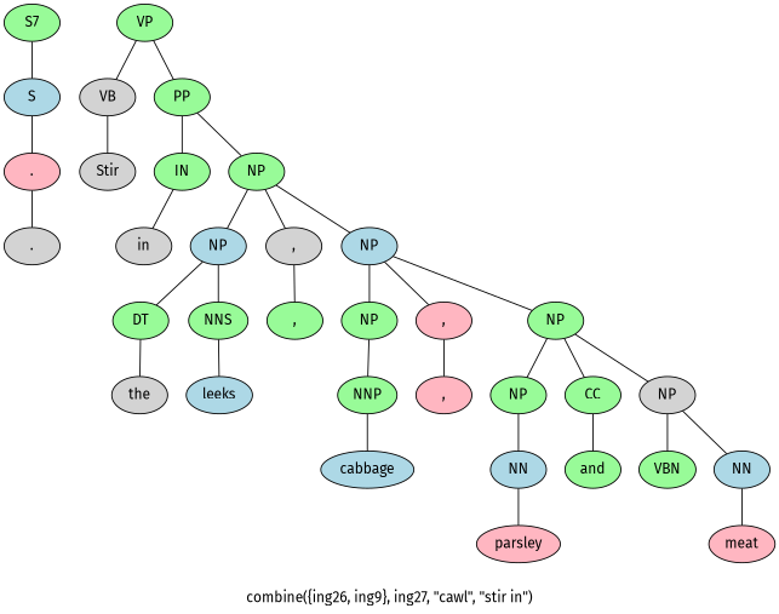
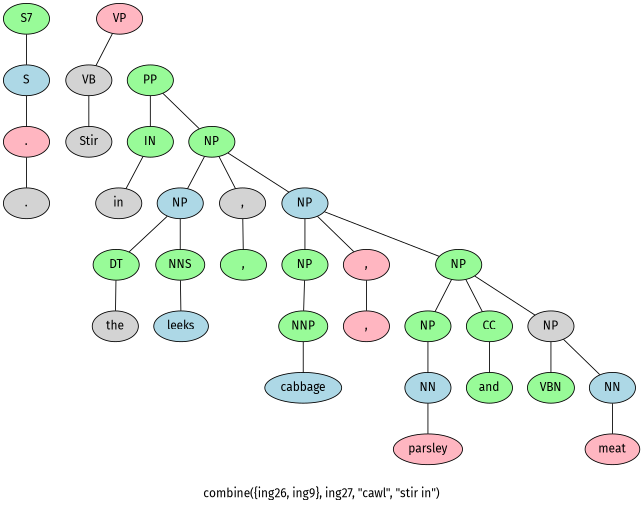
  graph {
    fontname="Fira Sans"
    label="combine({ing26, ing9}, ing27, \"cawl\", \"stir in\")"
    node [fillcolor=palegreen fontname="Fira Sans" style=filled]
    edge [fontname="Fira Sans"]
    n1 [label=S7]
    n2 [fillcolor=lightblue label=S]
    n3 [fillcolor=lightpink label="."]
-   n4 [label=VP]
+   n4 [fillcolor=lightpink label=VP]
    n5 [fillcolor=lightgrey label=VB]
    n6 [label=PP]
    n7 [fillcolor=lightgrey label="."]
    n8 [fillcolor=lightgrey label=Stir]
    n9 [label=IN]
    n10 [label=NP]
    n11 [fillcolor=lightgrey label=in]
    n12 [fillcolor=lightblue label=NP]
    n13 [fillcolor=lightgrey label=","]
    n14 [fillcolor=lightblue label=NP]
    n15 [label=DT]
    n16 [label=NNS]
    n17 [label=","]
    n18 [label=NP]
    n19 [fillcolor=lightpink label=","]
    n20 [label=NP]
    n21 [fillcolor=lightgrey label=the]
    n22 [fillcolor=lightblue label=leeks]
    n23 [label=NNP]
    n24 [fillcolor=lightpink label=","]
    n25 [label=NP]
    n26 [label=CC]
    n27 [fillcolor=lightgrey label=NP]
    n28 [fillcolor=lightblue label=cabbage]
    n29 [fillcolor=lightblue label=NN]
    n30 [label=and]
    n31 [label=VBN]
    n32 [fillcolor=lightblue label=NN]
    n33 [fillcolor=lightpink label=parsley]
    n34 [fillcolor=lightpink label=meat]
    n1 -- n2
    n2 -- n3
    n3 -- n7
    n4 -- n5
-   n4 -- n6
    n5 -- n8
    n6 -- n9
    n6 -- n10
    n9 -- n11
    n10 -- n12
    n10 -- n13
    n10 -- n14
    n12 -- n15
    n12 -- n16
    n13 -- n17
    n14 -- n18
    n14 -- n19
    n14 -- n20
    n15 -- n21
    n16 -- n22
    n18 -- n23
    n19 -- n24
    n20 -- n25
    n20 -- n26
    n20 -- n27
    n23 -- n28
    n25 -- n29
    n26 -- n30
    n27 -- n31
    n27 -- n32
    n29 -- n33
    n32 -- n34
  }
